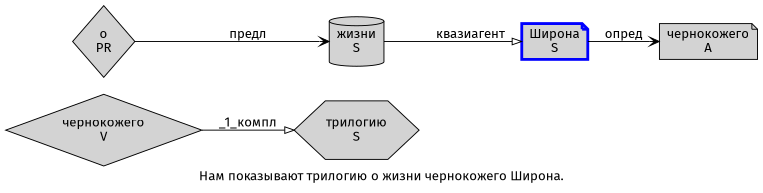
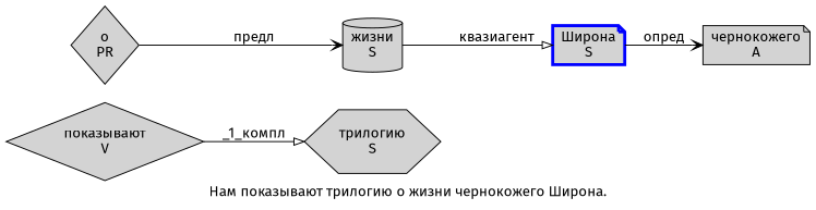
  digraph {
    fontname="Fira Sans"
    label="Нам показывают трилогию о жизни чернокожего Широна."
    rankdir=LR
    node [fillcolor=lightgray fontname="Fira Sans" penwidth=1 shape=diamond style=filled]
    edge [arrowhead=onormal fontname="Fira Sans"]
-   n1 [label="чернокожего\nV"]
+   n1 [label="показывают\nV"]
    n2 [label="трилогию\nS" shape=hexagon]
    n3 [label="о\nPR"]
    n4 [label="жизни\nS" shape=cylinder]
    n5 [color=blue label="Широна\nS" penwidth=3 shape=note]
    n6 [label="чернокожего\nA" shape=note]
    n1 -> n2 [label="_1_компл"]
    n3 -> n4 [arrowhead=vee label="предл"]
    n4 -> n5 [label="квазиагент"]
    n5 -> n6 [arrowhead=vee label="опред"]
  }
